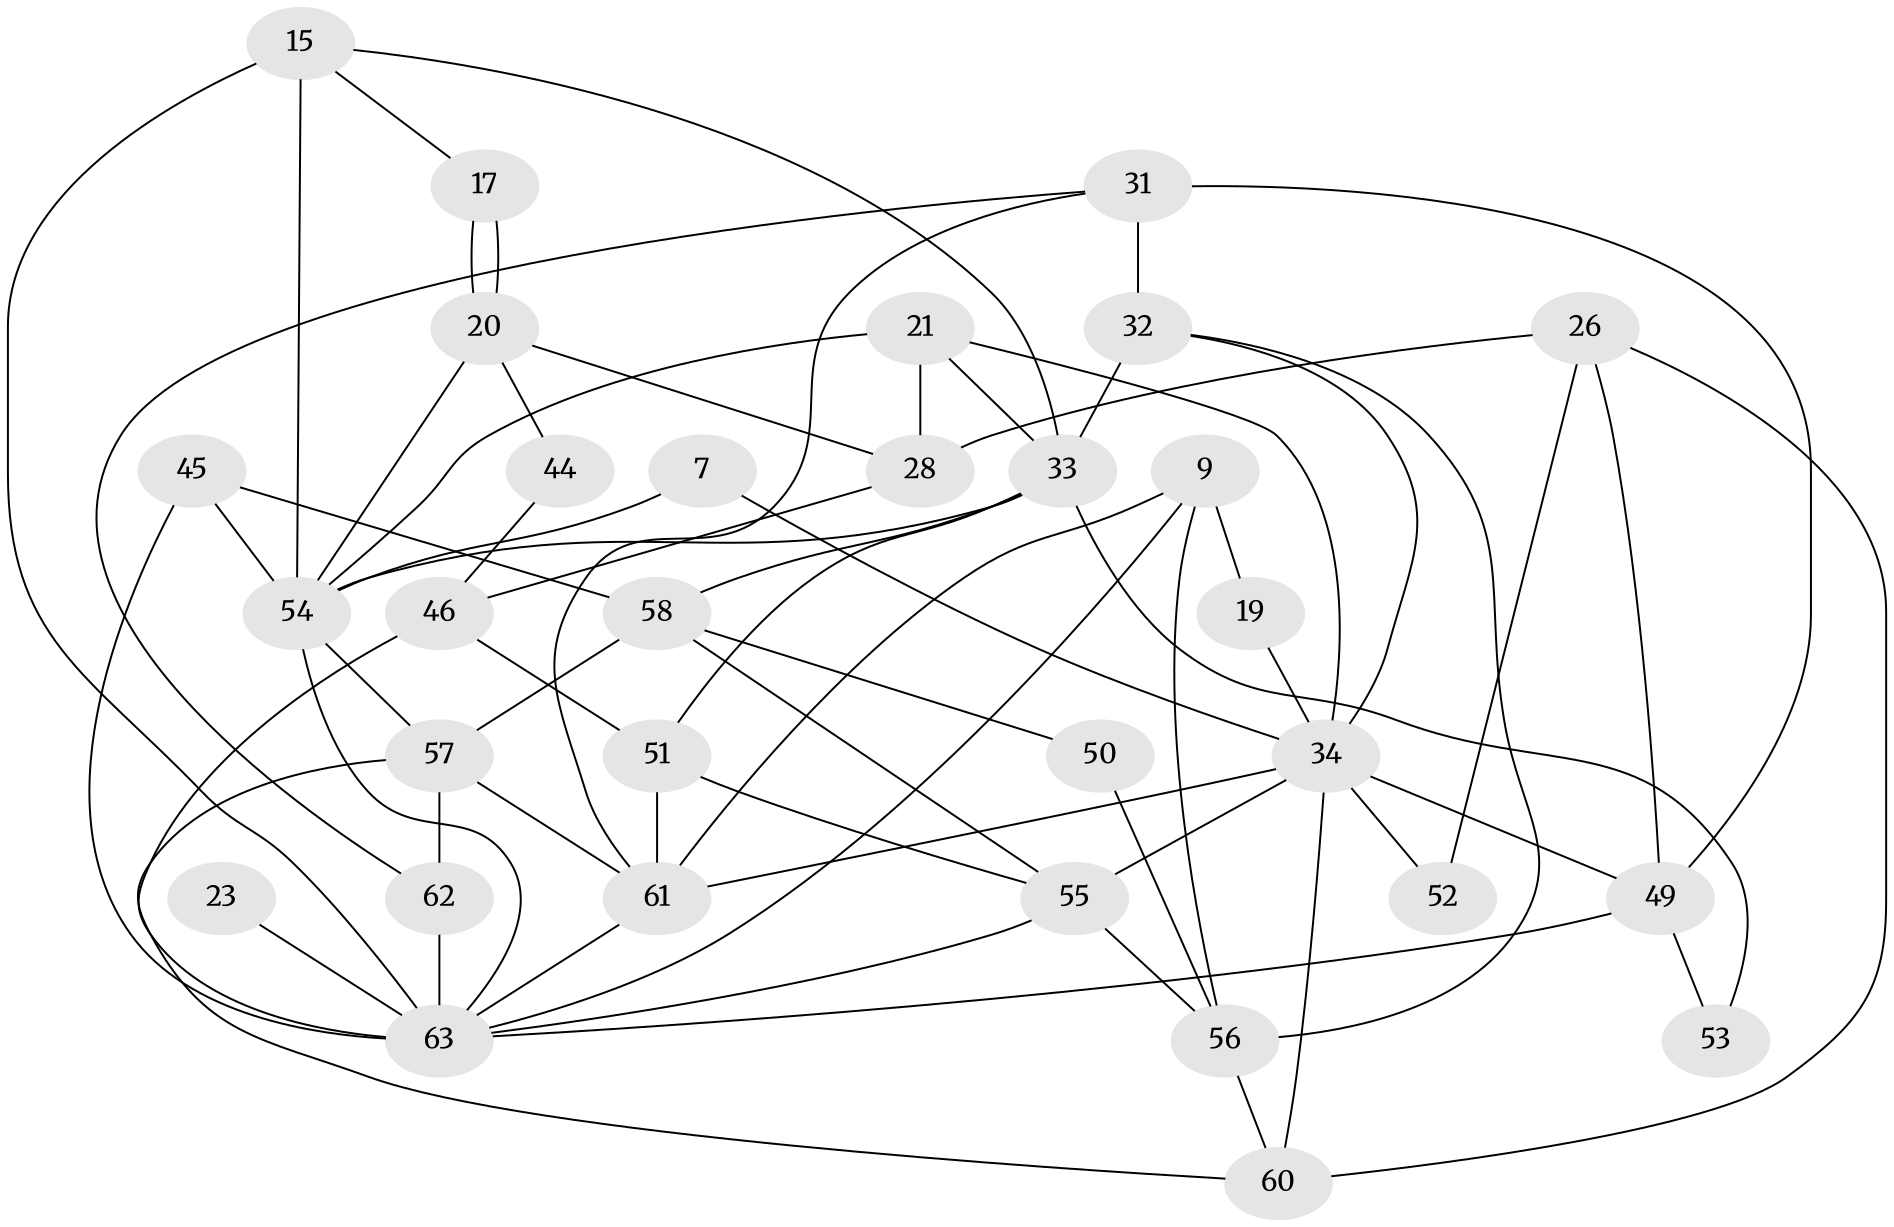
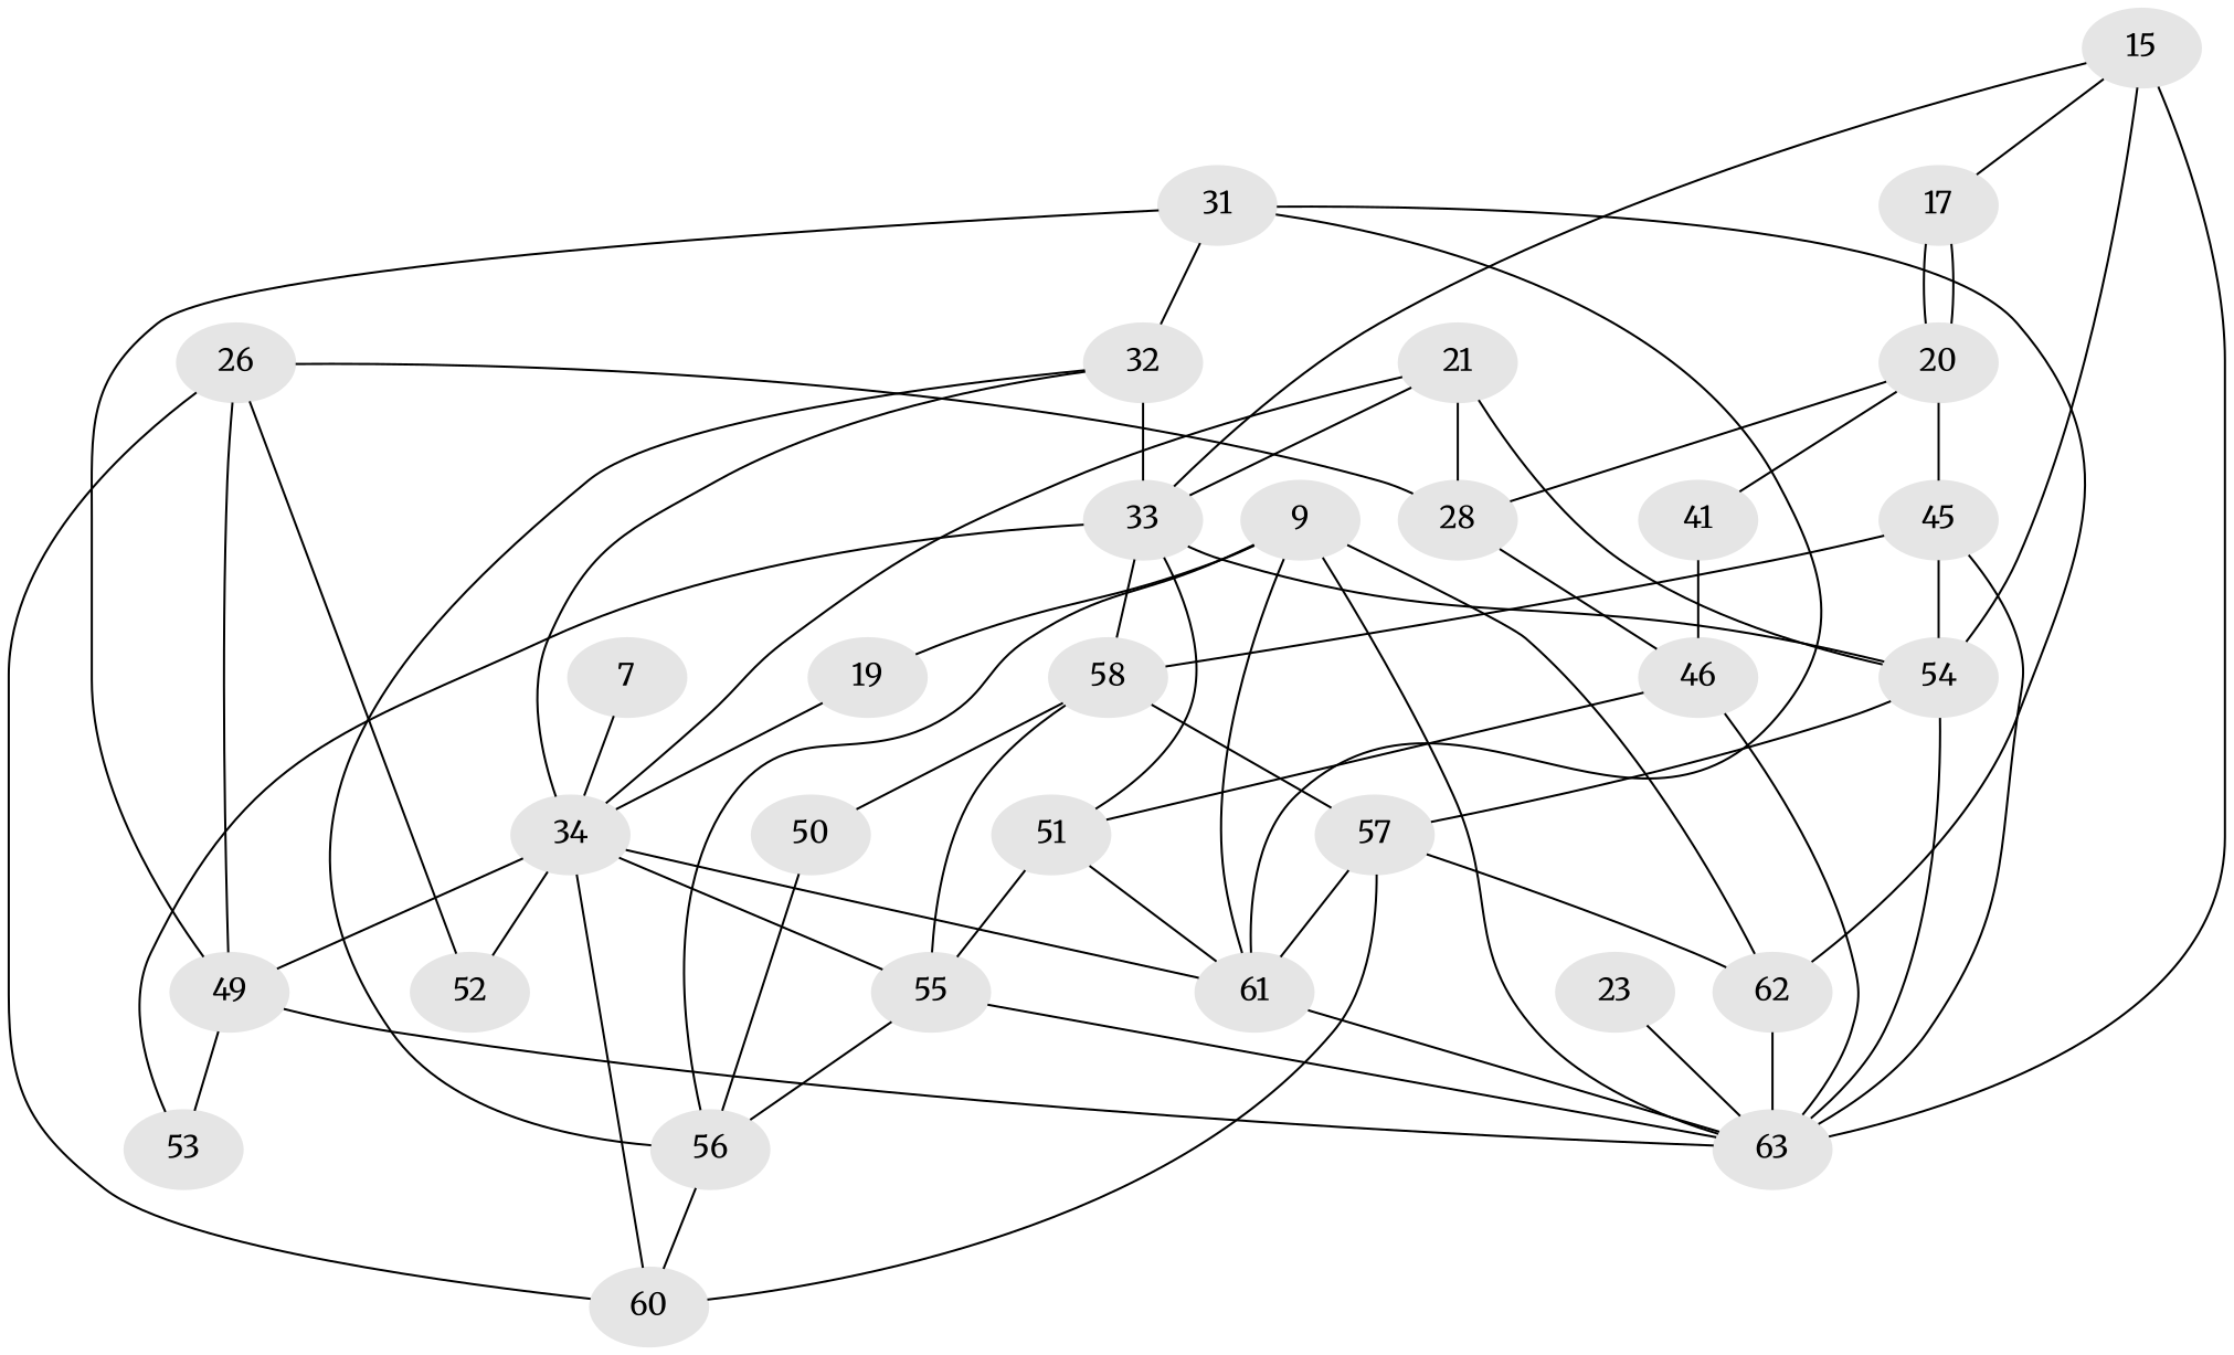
  graph {
    fontname=Merriweather
    node [color=gray90 fontname=Merriweather style=filled]
    edge [fontname=Merriweather]
    34 [super="+2"]
    61 [super="+22+58"]
    49 [super="+14"]
    52
    60
    55 [super="+29"]
    7
    54 [super="+24+43"]
    63 [super="+44+42+47"]
    57 [super="+30"]
    9
    19
    56 [super="+37"]
    62 [super="+18+59"]
    15 [super="+6+8"]
    17
    33 [super="+4+3"]
    20
    n19 [label=58]
    51 [super="+40"]
    53
    28
-   41 [label=44]
+   41
    45 [super="+36"]
    46 [super="+39"]
    21 [super="+16"]
    23
    26
    32 [super="+10"]
    31
    50
    34 -- 61 [weight=2]
    34 -- 49
    34 -- 52
    34 -- 60
    34 -- 55
    61 -- 63 [weight=3]
    49 -- 63
    49 -- 53
    55 -- 63
    55 -- 56
    7 -- 34
-   7 -- 54
    54 -- 63
    54 -- 57 [weight=2]
    57 -- 61 [weight=2]
    57 -- 60
    57 -- 62 [weight=3]
    9 -- 61
    9 -- 63 [weight=3]
    9 -- 19
    9 -- 56
+   9 -- 62 [weight=2]
    19 -- 34
    56 -- 60
    62 -- 63 [weight=5]
    15 -- 54 [weight=2]
    15 -- 63 [weight=2]
    15 -- 17
    15 -- 33
    17 -- 20
    17 -- 20
    33 -- 54
    33 -- n19
    33 -- 51
    33 -- 53
    20 -- 28
    20 -- 41
-   20 -- 54
+   20 -- 45
    n19 -- 55
    n19 -- 57
    n19 -- 50
    51 -- 61 [weight=2]
    51 -- 55
    28 -- 46
    41 -- 46
    45 -- 54 [weight=2]
    45 -- 63 [weight=2]
    45 -- n19
    46 -- 63
    46 -- 51 [weight=2]
    21 -- 34
    21 -- 54
    21 -- 33
    21 -- 28 [weight=2]
    23 -- 63 [weight=2]
    26 -- 49
    26 -- 52
    26 -- 60
    26 -- 28
    32 -- 34
    32 -- 56
    32 -- 33 [weight=2]
    31 -- 61
    31 -- 49
    31 -- 62 [weight=2]
    31 -- 32
    50 -- 56
  }
